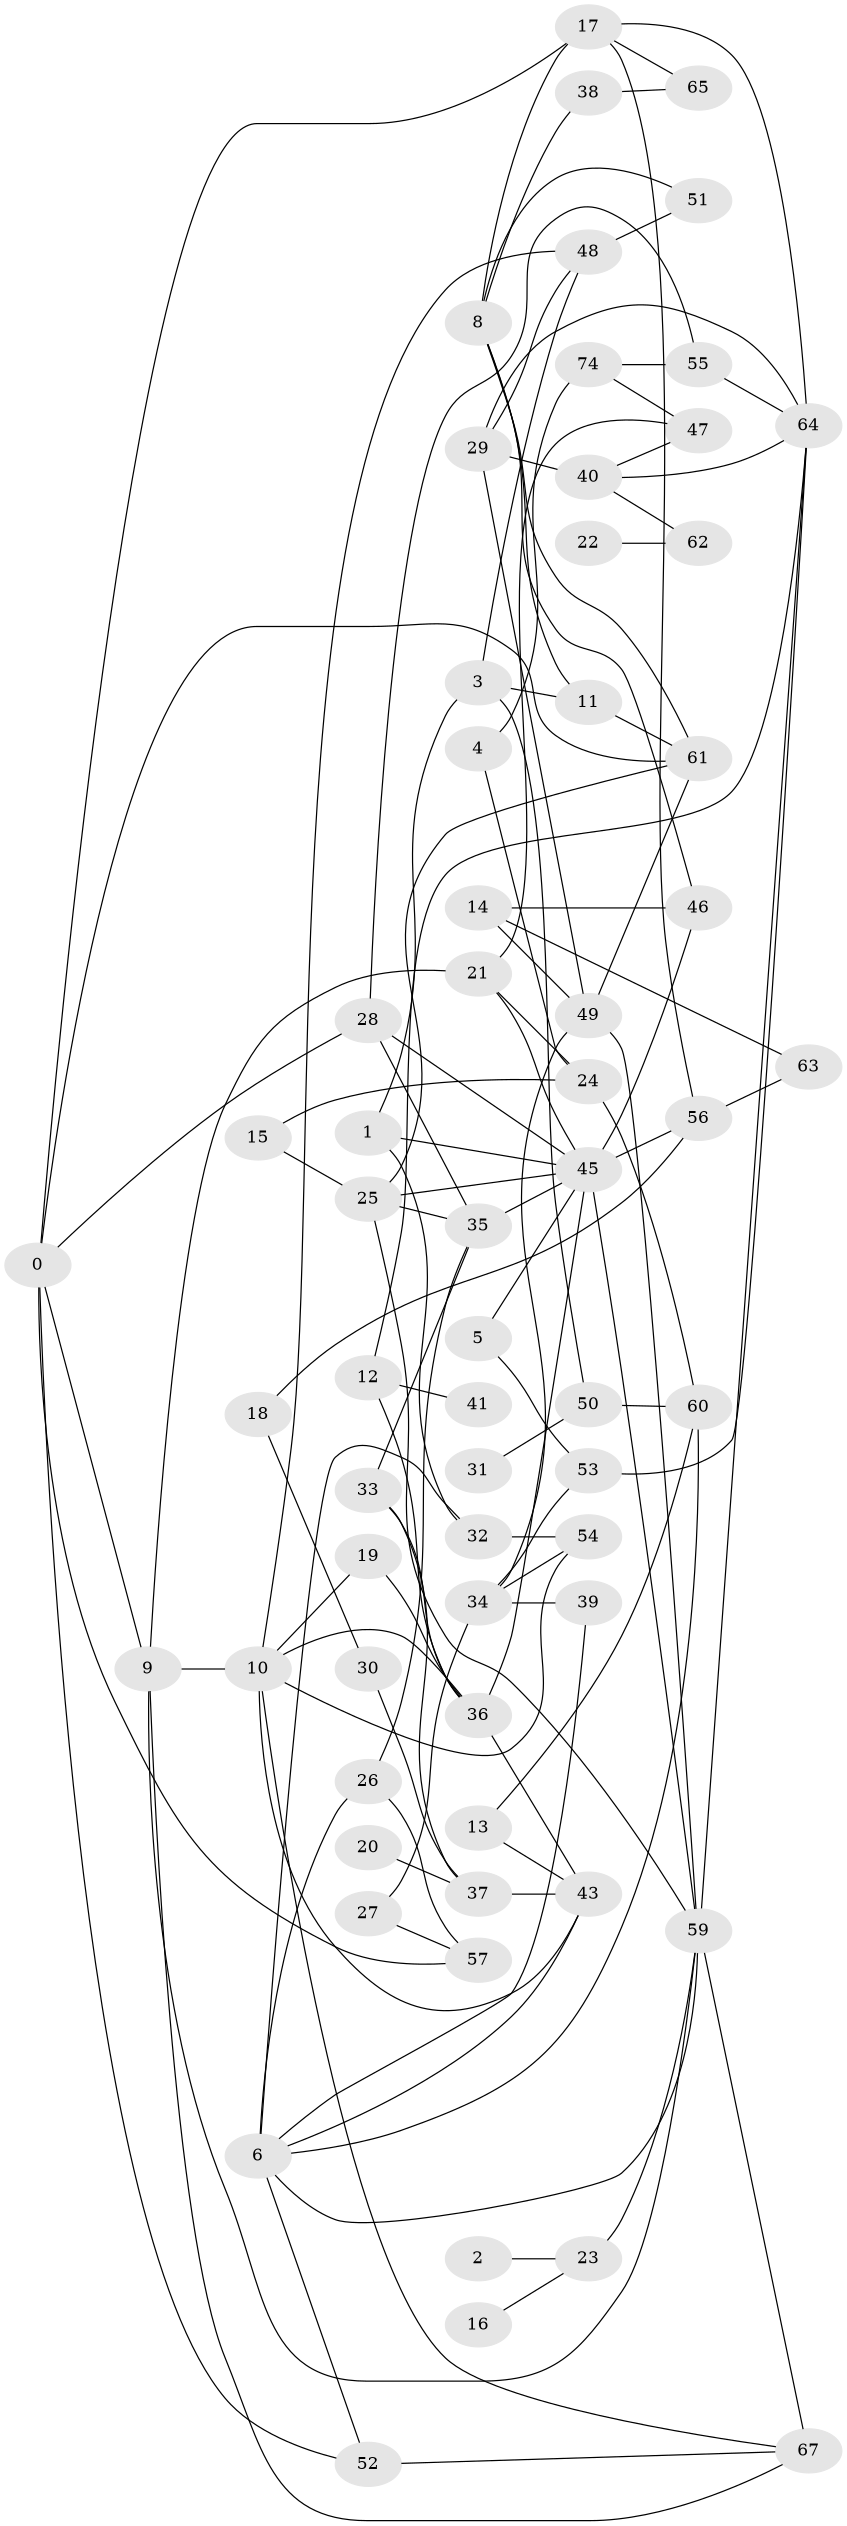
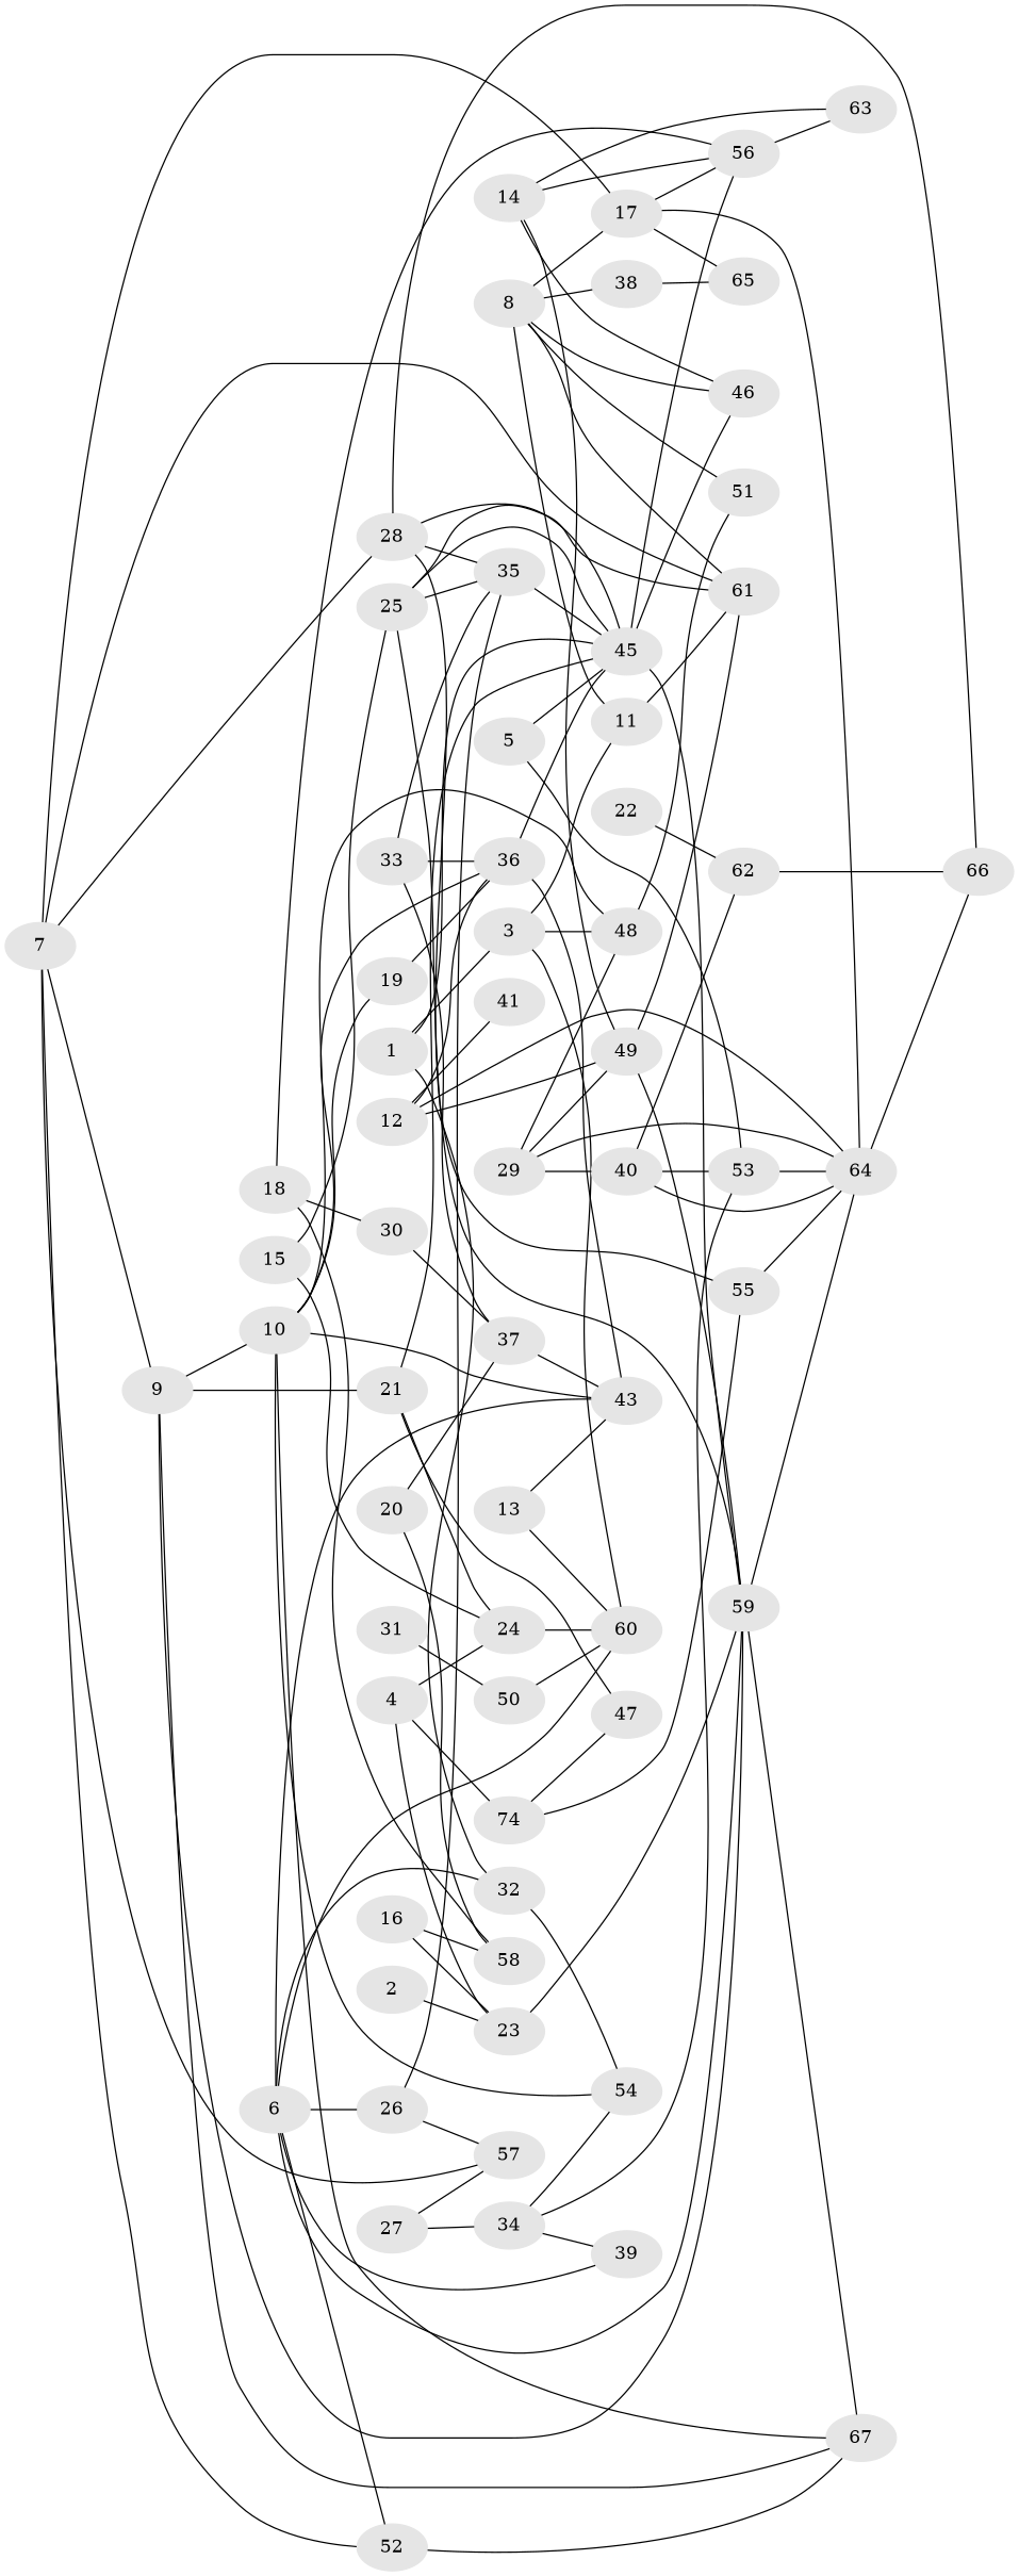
  graph {
    rankdir=LR
    node [color=gray90 style=filled]
    edge [weight=1.0]
    1
    3
    32
    45
    11
    48
    50
    54
    59
    46
    56
    2
    23
    61
    51
    60
    4
    24
    n19 [label=74]
    47
    55
    5
    53
    64
    6
    26
    39
    43
    52
    57
    35
    67
-   7 [label=0]
+   7
    9
    17
    28
    10
    21
    65
+   66
    8
    38
    19
    36
    12
    41
    13
    14
    49
    63
    15
    25
    16
+   58
    18
    30
    37
    20
    22
    62
    27
    34
    29
    40
    31
    33
    1 -- 3
    1 -- 32
    1 -- 45
    3 -- 11
    3 -- 48
-   3 -- 50
+   3 -- 60
    32 -- 54
    45 -- 59
    45 -- 46
    45 -- 56
    11 -- 61
    48 -- 51
    50 -- 60
    59 -- 64
    59 -- 67
    56 -- 63
    2 -- 23
    23 -- 59
+   4 -- 23
    4 -- 24
    4 -- n19
    24 -- 60
    n19 -- 47
    n19 -- 55
    55 -- 64 [weight=2.0]
    5 -- 45 [weight=2.0]
    5 -- 53
    53 -- 64
+   64 -- 66
    6 -- 32
    6 -- 59
    6 -- 60
    6 -- 26
    6 -- 39
    6 -- 43
    6 -- 52
    26 -- 57
    26 -- 35
    52 -- 67
    35 -- 45
    7 -- 61
    7 -- 52
    7 -- 57
    7 -- 9
    7 -- 17
    7 -- 28
    9 -- 59
    9 -- 67
    9 -- 10
    9 -- 21
    17 -- 56
    17 -- 64
    17 -- 65
    28 -- 45
    28 -- 55
    28 -- 35
+   28 -- 66
    10 -- 48
    10 -- 54
    10 -- 43
    10 -- 67
    10 -- 19
    10 -- 36
    21 -- 45
    21 -- 24
    21 -- 47
    8 -- 11
    8 -- 46
    8 -- 61
    8 -- 51
    8 -- 17
    8 -- 38
    38 -- 65
    19 -- 36
    36 -- 45
    36 -- 43
    12 -- 64
    12 -- 36
    12 -- 41
    13 -- 60
    13 -- 43
    14 -- 46
+   14 -- 56
    14 -- 49
    14 -- 63
    49 -- 59
    49 -- 61
    15 -- 24
    15 -- 25
    25 -- 45
    25 -- 59
    25 -- 61
    25 -- 35
    16 -- 23
+   16 -- 58
    18 -- 56
+   18 -- 58
    18 -- 30
    30 -- 37
    37 -- 43
+   20 -- 58
    20 -- 37
    22 -- 62
+   62 -- 66
    27 -- 57
    27 -- 34
    34 -- 54
    34 -- 53 [weight=2.0]
    34 -- 39
-   34 -- 49
+   12 -- 49
    29 -- 48
    29 -- 64
    29 -- 49
    29 -- 40
-   40 -- 47
+   40 -- 53
    40 -- 64
    40 -- 62
    31 -- 50
    33 -- 35
    33 -- 36
    33 -- 37 [weight=2.0]
  }
